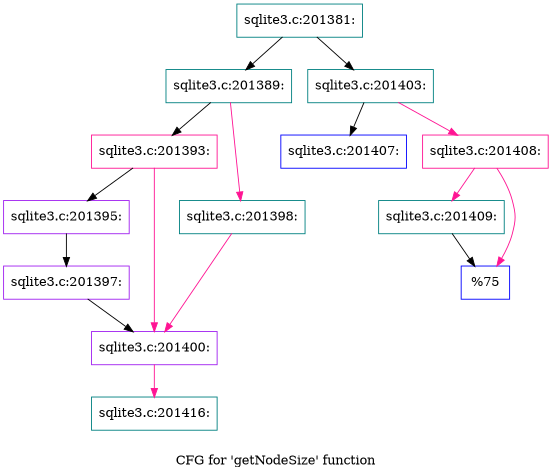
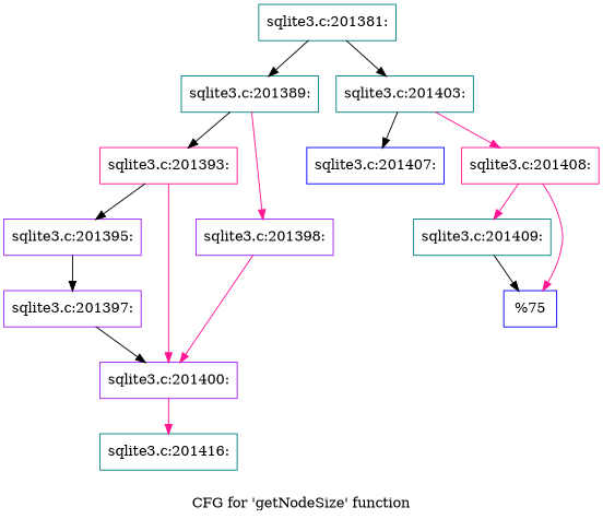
  digraph {
    label="CFG for 'getNodeSize' function"
    node [color=teal shape=record]
    edge [color=black]
    n1 [label="{sqlite3.c:201381:}"]
    n2 [label="{sqlite3.c:201389:}"]
    n3 [label="{sqlite3.c:201403:}"]
    n4 [color=deeppink label="{sqlite3.c:201393:}"]
-   n5 [label="{sqlite3.c:201398:}"]
+   n5 [color=purple label="{sqlite3.c:201398:}"]
    n6 [color=blue label="{sqlite3.c:201407:}"]
    n7 [color=deeppink label="{sqlite3.c:201408:}"]
    n8 [color=purple label="{sqlite3.c:201395:}"]
    n9 [color=purple label="{sqlite3.c:201400:}"]
    n10 [label="{sqlite3.c:201409:}"]
    n11 [color=blue label="{%75}"]
    n12 [color=purple label="{sqlite3.c:201397:}"]
    n13 [label="{sqlite3.c:201416:}"]
    n1 -> n2
    n1 -> n3
    n2 -> n4
    n2 -> n5 [color=deeppink]
    n3 -> n6
    n3 -> n7 [color=deeppink]
    n4 -> n8
    n4 -> n9 [color=deeppink]
    n5 -> n9 [color=deeppink]
    n7 -> n10 [color=deeppink]
    n7 -> n11 [color=deeppink]
    n8 -> n12
    n9 -> n13 [color=deeppink]
    n10 -> n11
    n12 -> n9
  }
